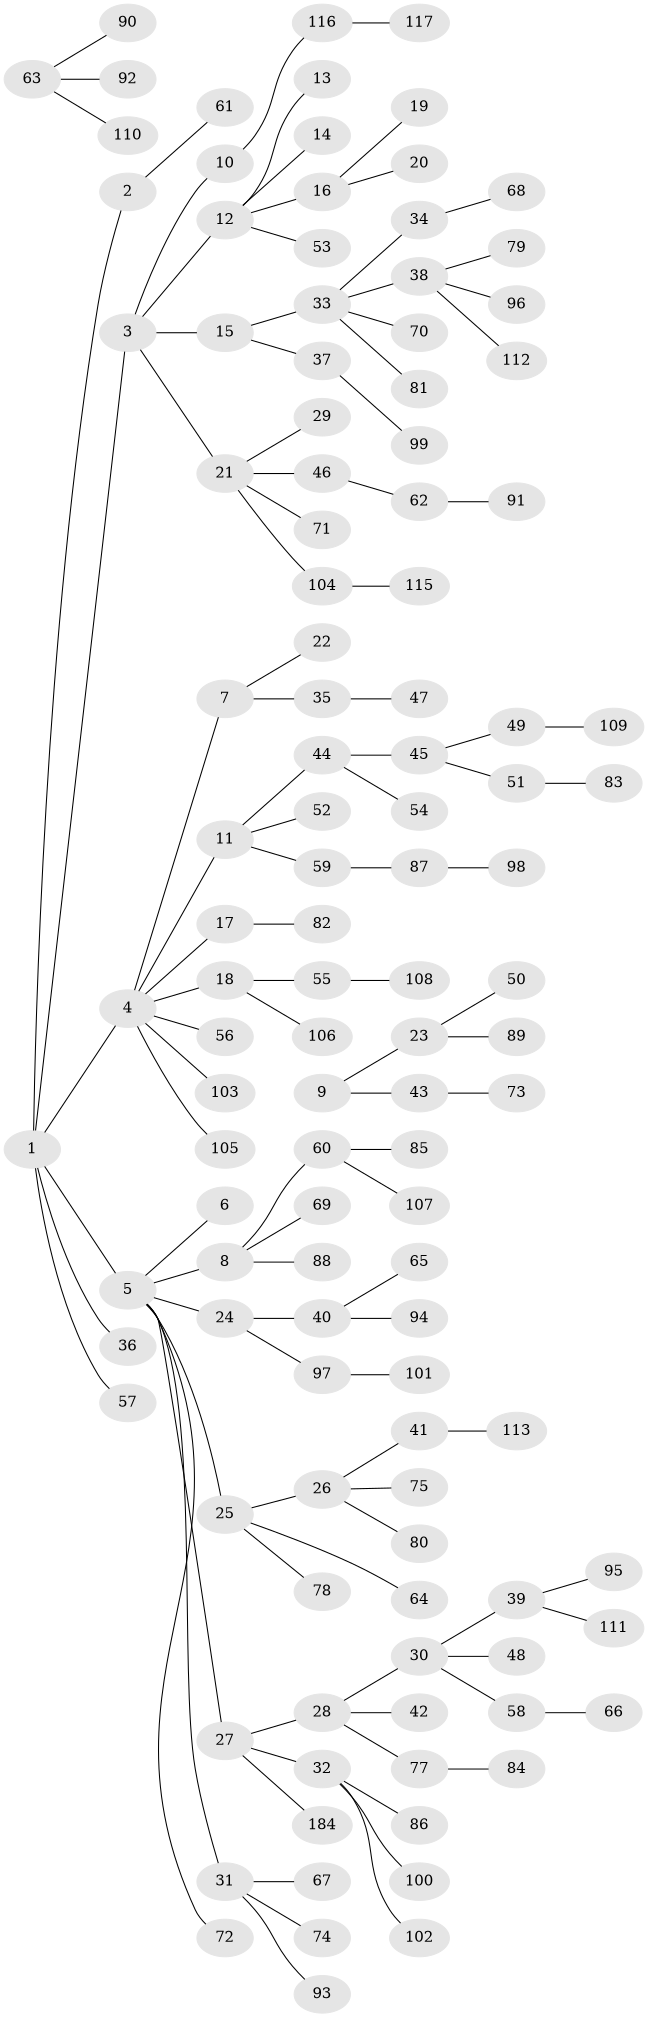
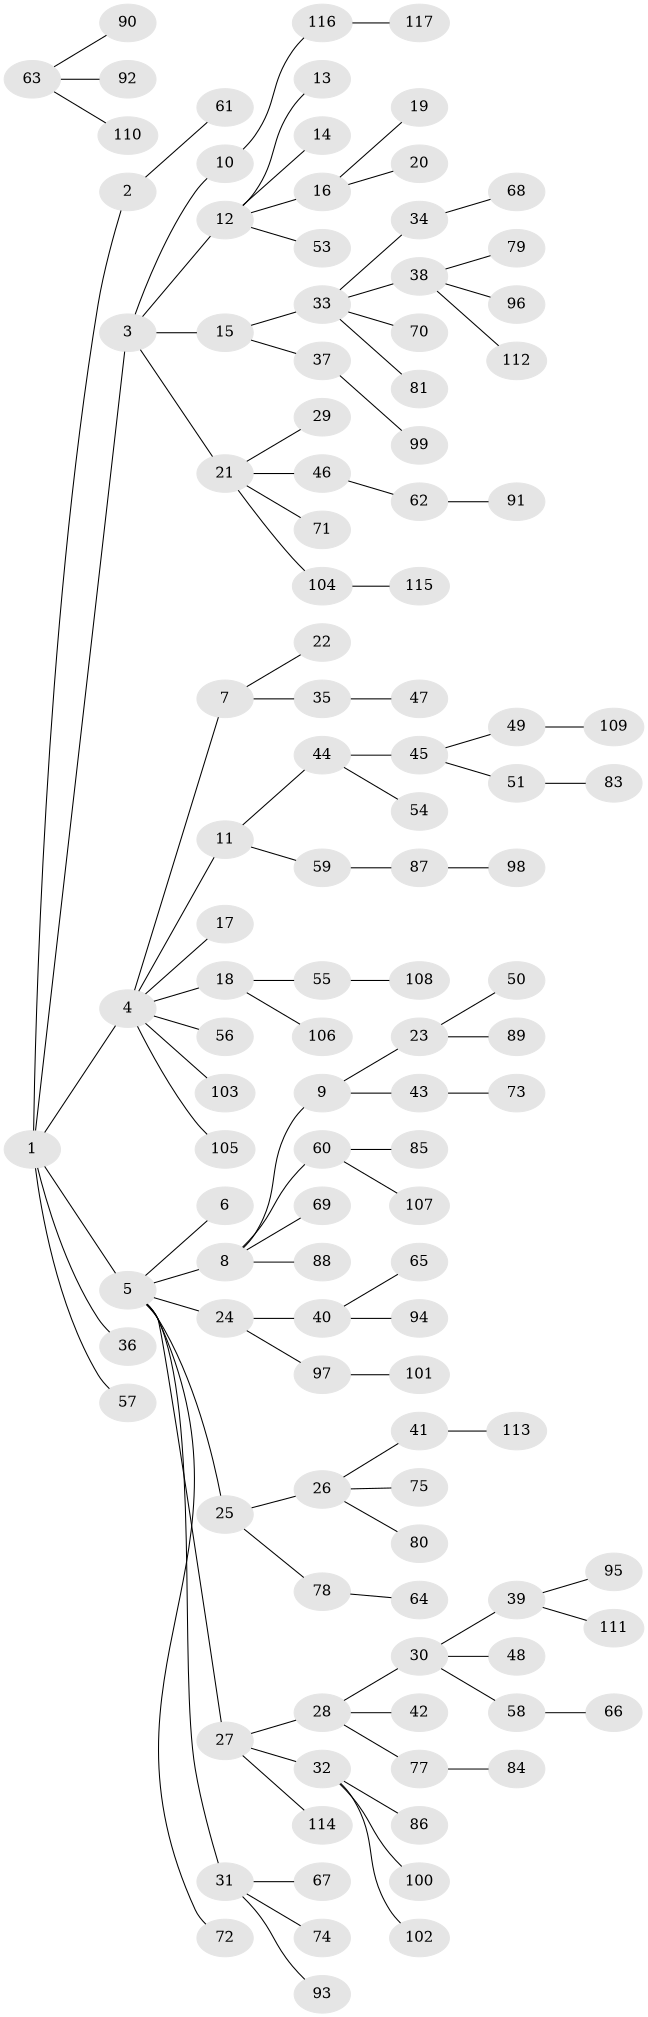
  graph {
    rankdir=LR
    node [color=gray90 style=filled]
    1
    2
    3
    4
    5
    36
    57
    61
    10
    12
    15
    21
    7
    11
    17
    18
    56
    103
    105
    6
    8
    24
    25
    27
    31
    72
    116
    13
    14
    16
    53
    33
    37
    29
    46
    71
    104
    22
    35
    44
-   52
    59
-   82
    55
    106
    9
    60
    69
    88
    40
    97
    26
    64
    78
    28
    32
-   114 [label=184]
+   114
    67
    74
    93
    47
    23
    43
    85
    107
    50
    89
    73
    117
    45
    54
    87
    19
    20
    34
    38
    70
    81
    99
    108
    62
    115
    65
    94
    101
    41
    75
    80
    113
    30
    42
    77
    86
    100
    102
    39
    48
    58
    84
    95
    111
    66
    68
    79
    96
    112
    49
    51
    109
    83
    91
    63
    90
    92
    110
    98
    1 -- 2
    1 -- 3
    1 -- 4
    1 -- 5
    1 -- 36
    1 -- 57
    2 -- 61
    3 -- 10
    3 -- 12
    3 -- 15
    3 -- 21
    4 -- 7
    4 -- 11
    4 -- 17
    4 -- 18
    4 -- 56
    4 -- 103
    4 -- 105
    5 -- 6
    5 -- 8
    5 -- 24
    5 -- 25
    5 -- 27
    5 -- 31
    5 -- 72
    10 -- 116
    12 -- 13
    12 -- 14
    12 -- 16
    12 -- 53
    15 -- 33
    15 -- 37
    21 -- 29
    21 -- 46
    21 -- 71
    21 -- 104
    7 -- 22
    7 -- 35
    11 -- 44
-   11 -- 52
    11 -- 59
-   17 -- 82
    18 -- 55
    18 -- 106
+   8 -- 9
    8 -- 60
    8 -- 69
    8 -- 88
    24 -- 40
    24 -- 97
    25 -- 26
-   25 -- 64
+   78 -- 64
    25 -- 78
    27 -- 28
    27 -- 32
    27 -- 114
    31 -- 67
    31 -- 74
    31 -- 93
    116 -- 117
    16 -- 19
    16 -- 20
    33 -- 34
    33 -- 38
    33 -- 70
    33 -- 81
    37 -- 99
    46 -- 62
    104 -- 115
    35 -- 47
    44 -- 45
    44 -- 54
    59 -- 87
    55 -- 108
    9 -- 23
    9 -- 43
    60 -- 85
    60 -- 107
    40 -- 65
    40 -- 94
    97 -- 101
    26 -- 41
    26 -- 75
    26 -- 80
    28 -- 30
    28 -- 42
    28 -- 77
    32 -- 86
    32 -- 100
    32 -- 102
    23 -- 50
    23 -- 89
    43 -- 73
    45 -- 49
    45 -- 51
    87 -- 98
    34 -- 68
    38 -- 79
    38 -- 96
    38 -- 112
    62 -- 91
    41 -- 113
    30 -- 39
    30 -- 48
    30 -- 58
    77 -- 84
    39 -- 95
    39 -- 111
    58 -- 66
    49 -- 109
    51 -- 83
    63 -- 90
    63 -- 92
    63 -- 110
  }
